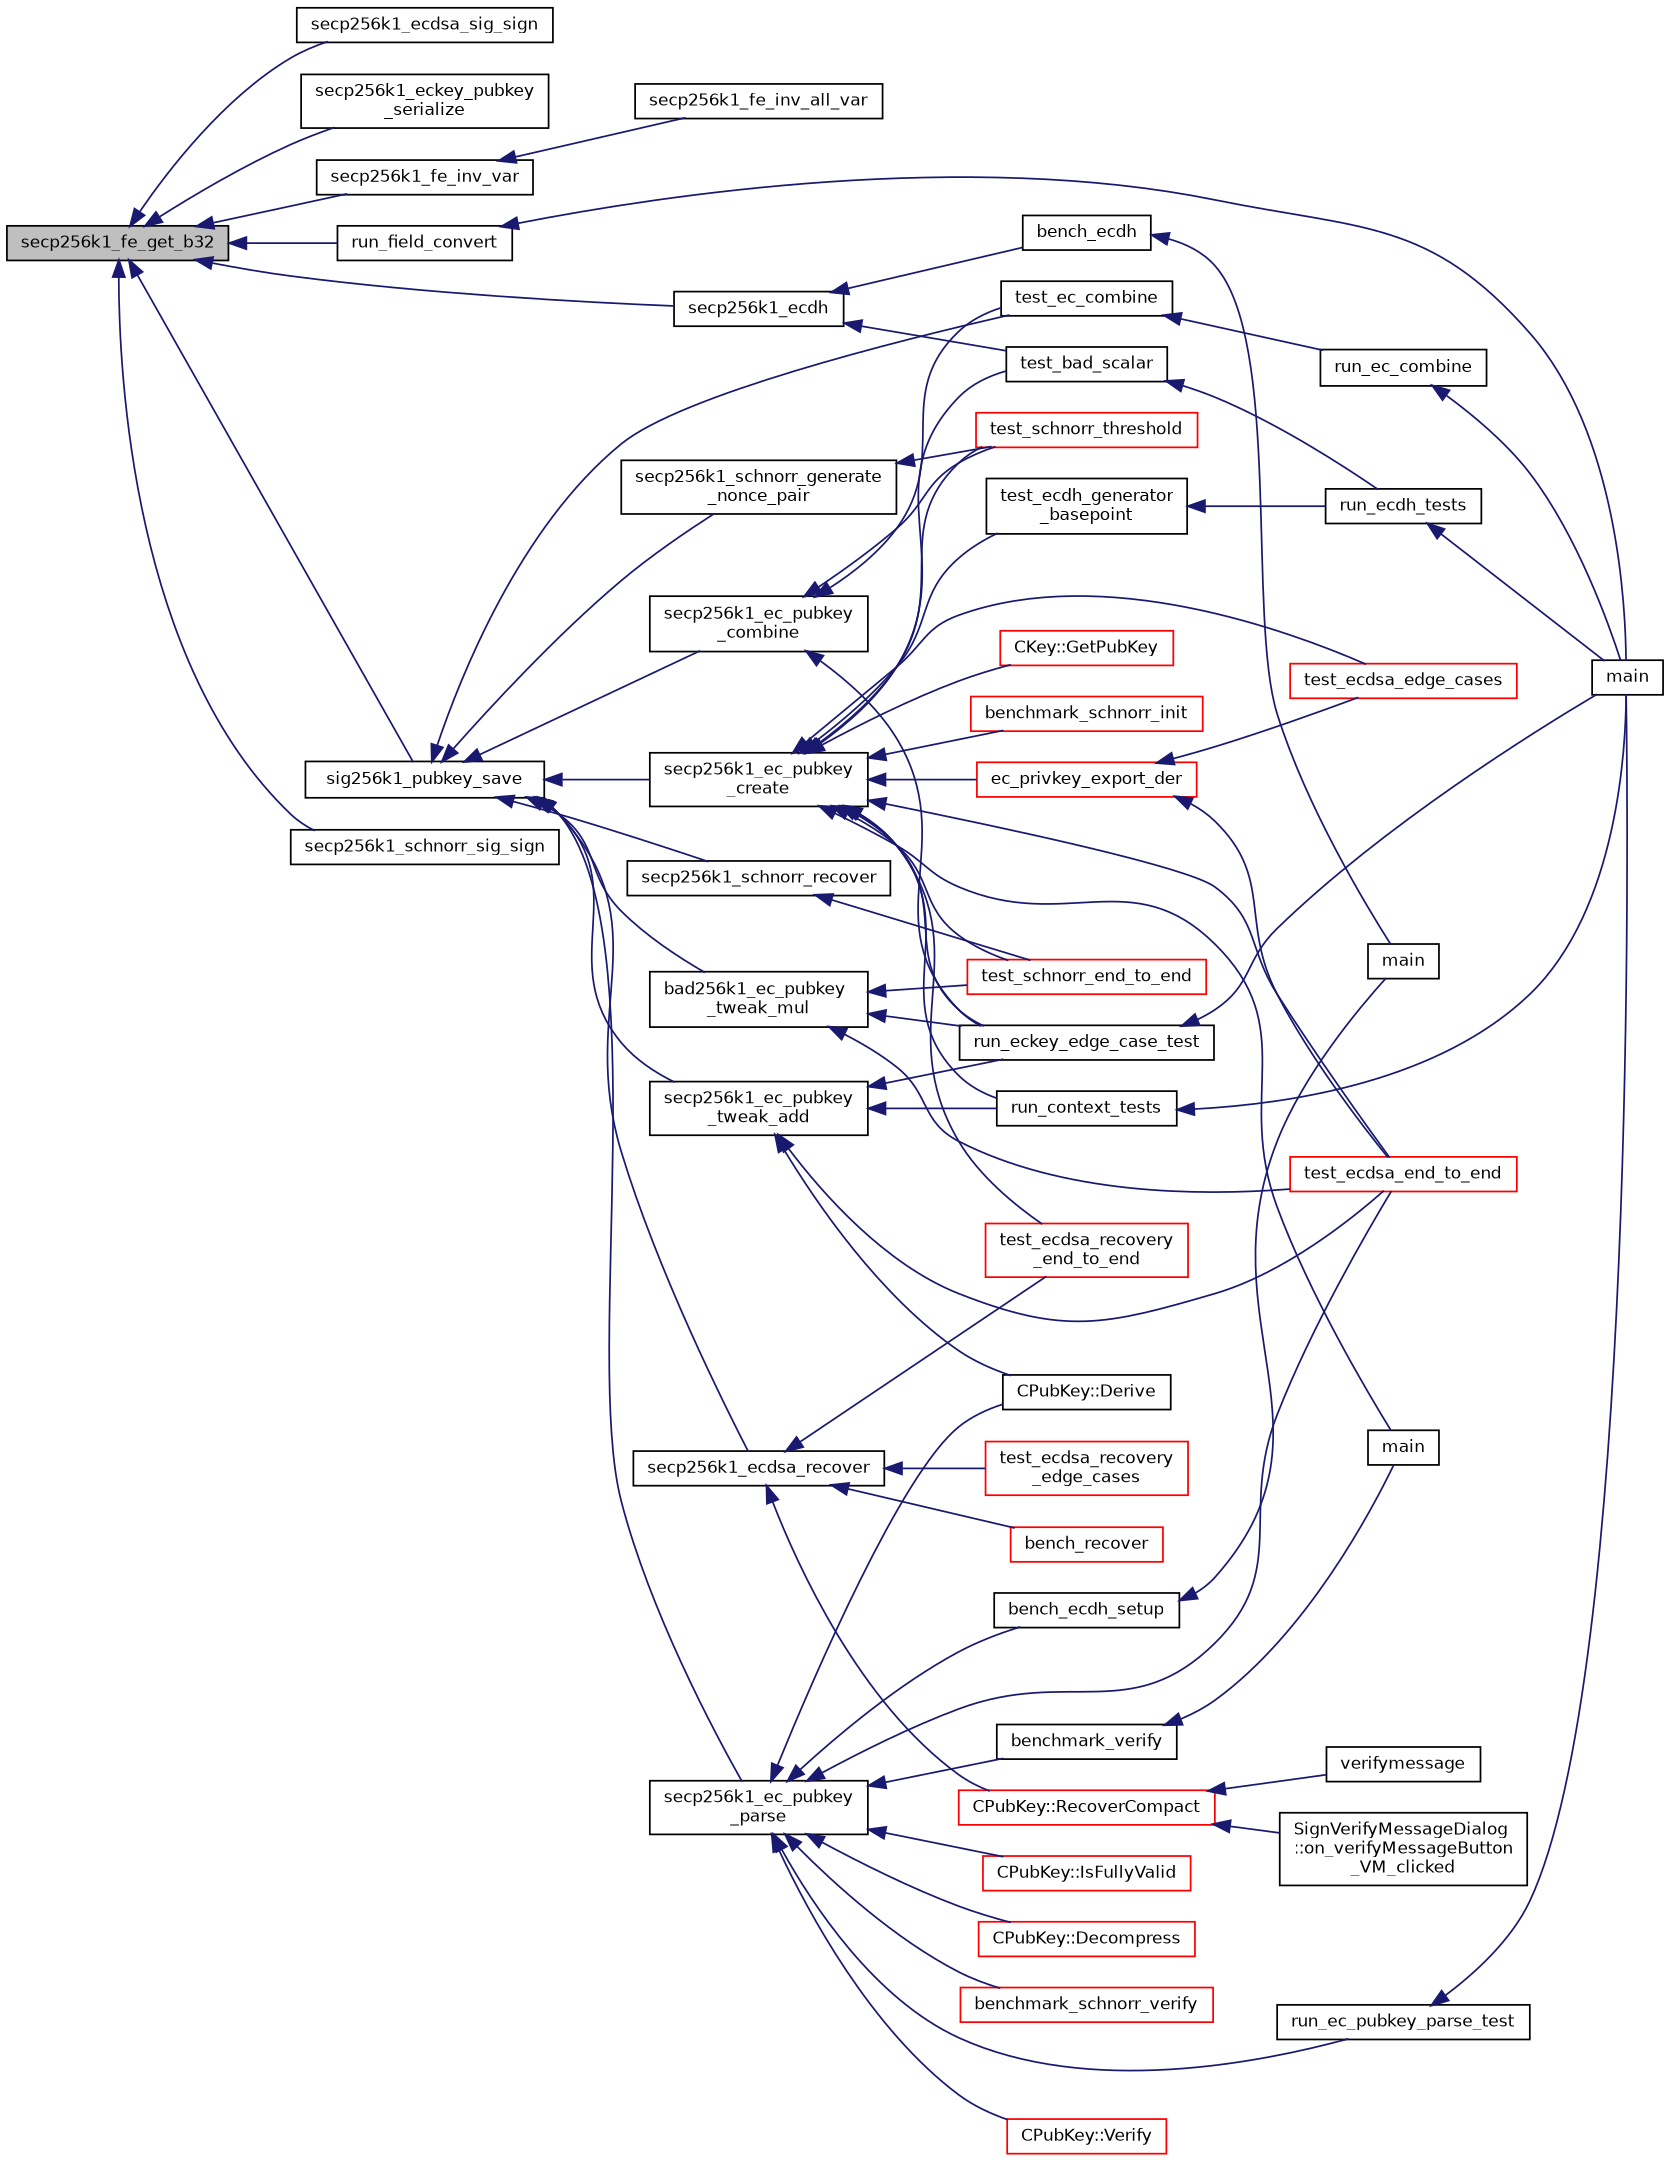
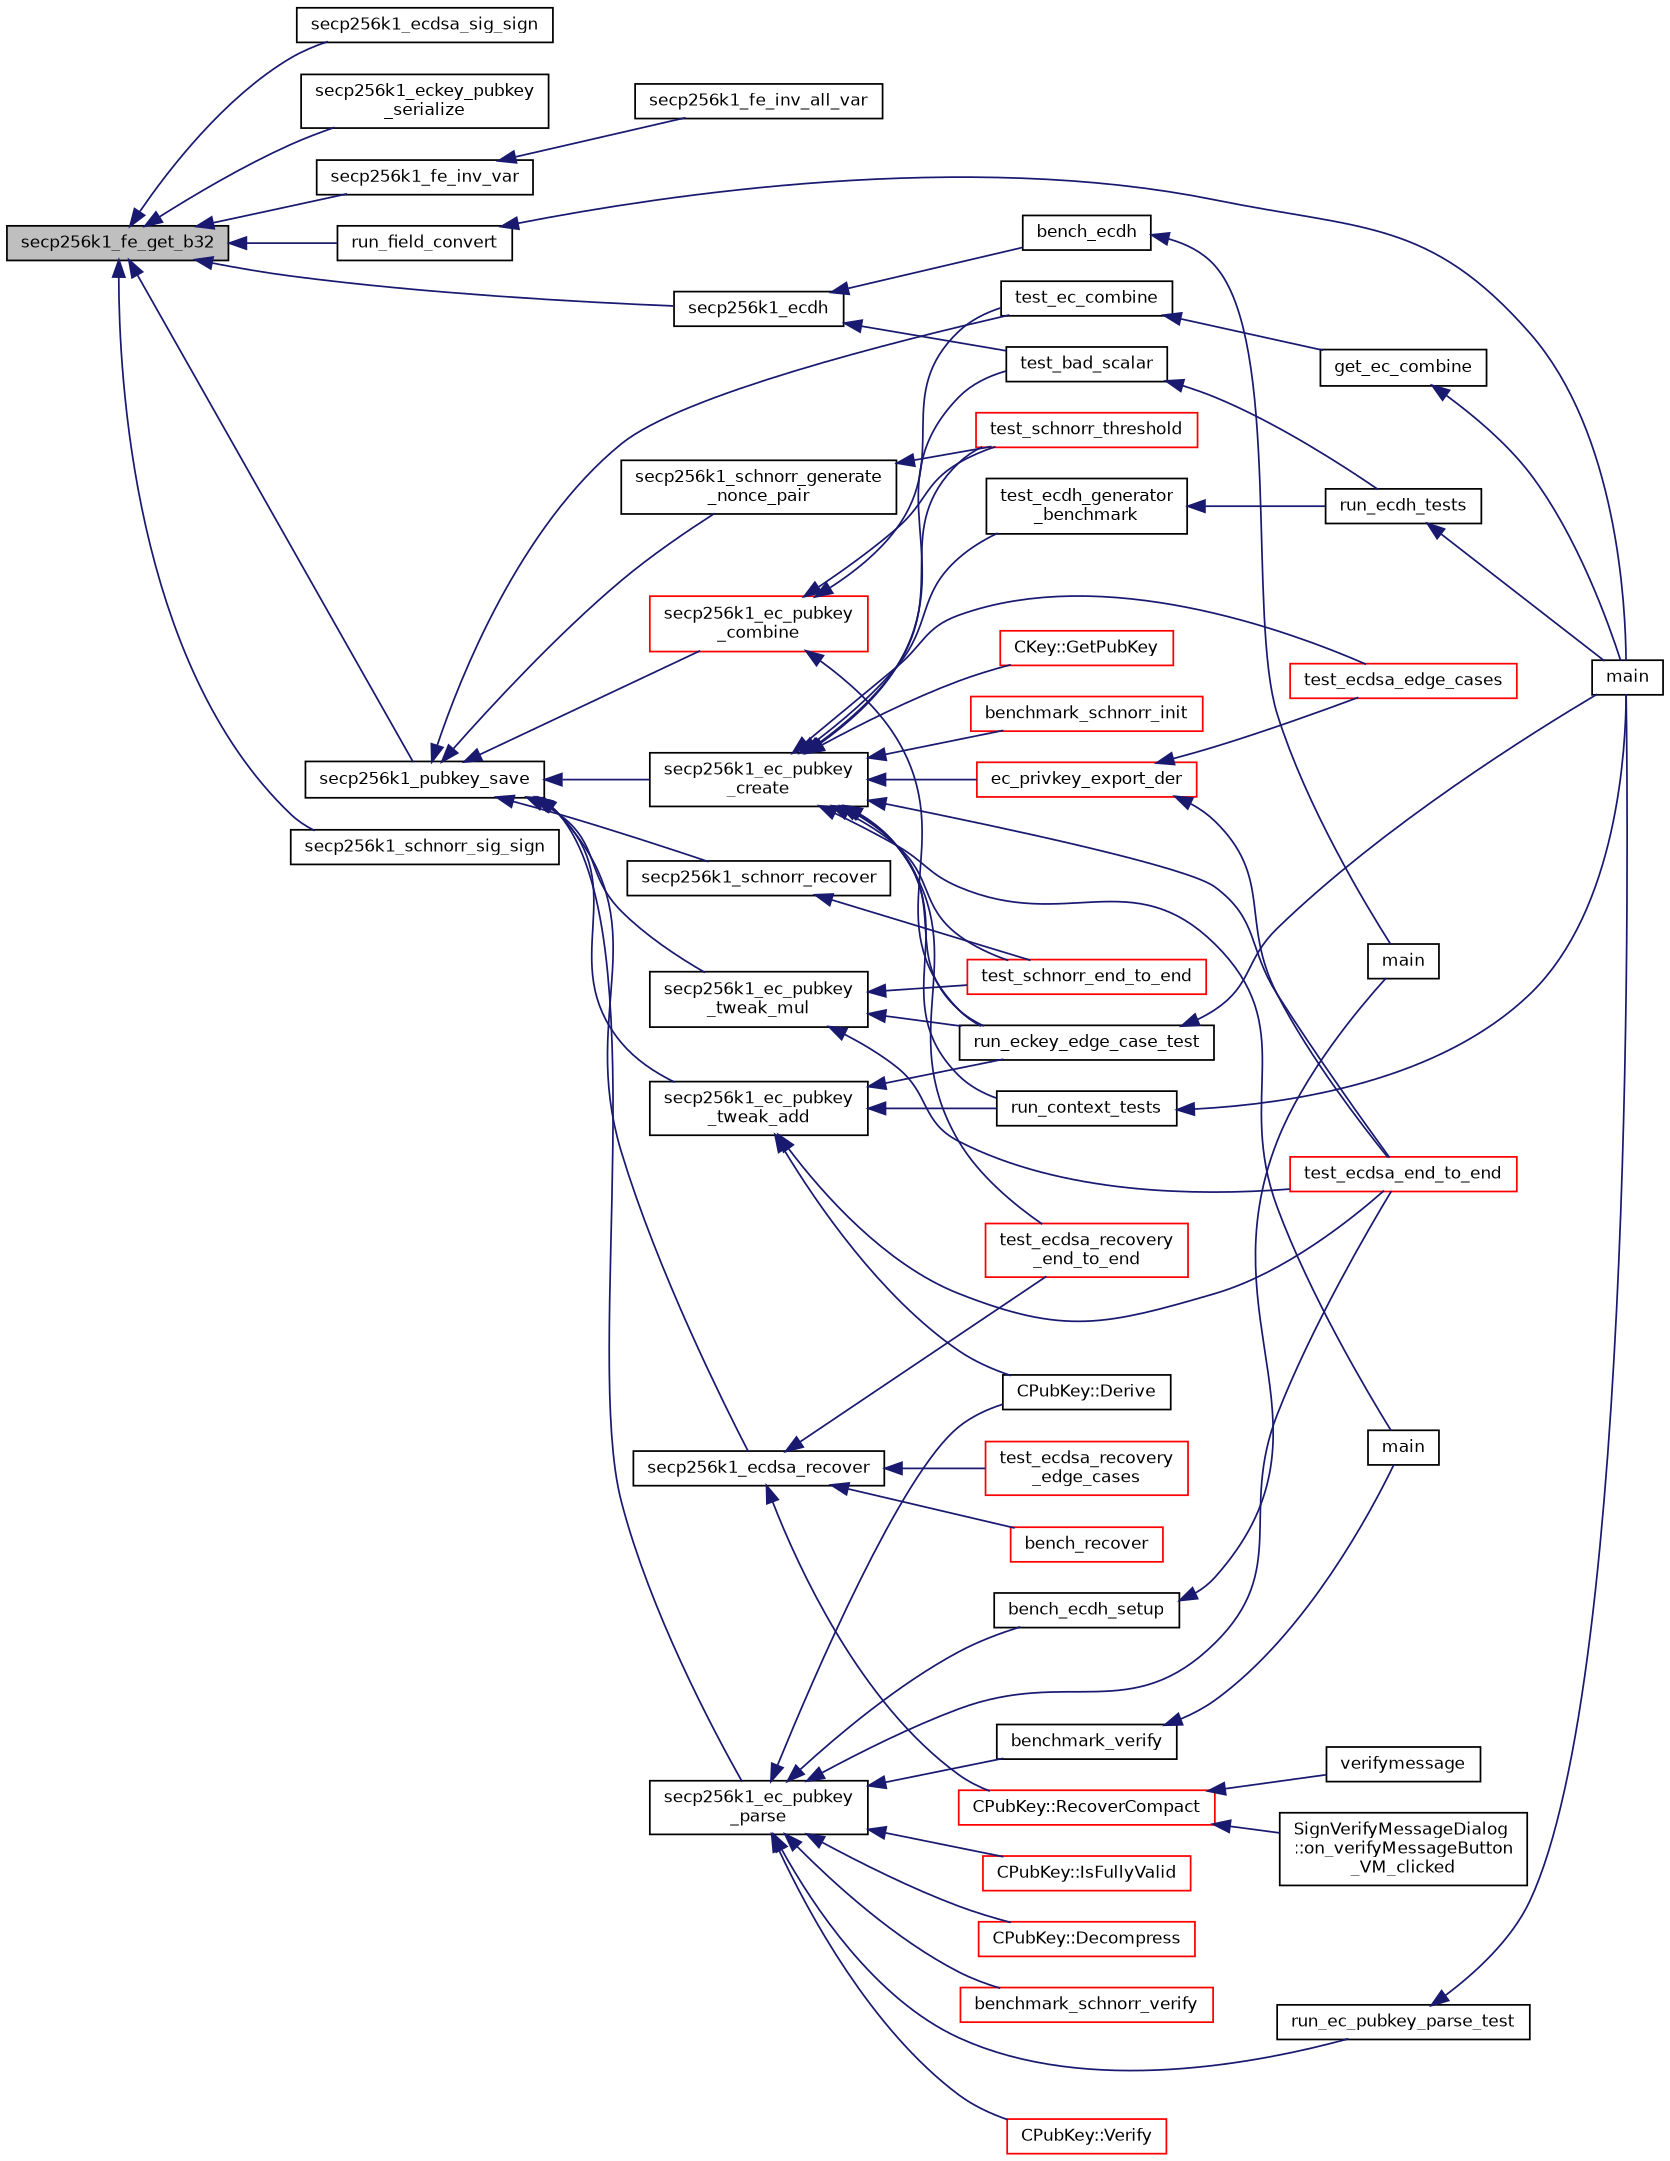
  digraph {
    rankdir=LR
    node [color=black fillcolor=white fontname=Helvetica fontsize=10 shape=record style=filled]
    edge [color=midnightblue dir=back fontname=Helvetica fontsize=10 labelfontname=Helvetica labelfontsize=10 style=solid]
    n1 [fillcolor=grey75 fontcolor=black height=0.2 label=secp256k1_fe_get_b32 width=0.4]
    n2 [height=0.2 label=secp256k1_ecdsa_sig_sign width=0.4]
    n3 [height=0.2 label="secp256k1_eckey_pubkey\l_serialize" width=0.4]
    n4 [height=0.2 label=secp256k1_fe_inv_var width=0.4]
    n5 [height=0.2 label=secp256k1_ecdh width=0.4]
    n6 [height=0.2 label=secp256k1_schnorr_sig_sign width=0.4]
-   n7 [height=0.2 label=sig256k1_pubkey_save width=0.4]
+   n7 [height=0.2 label=secp256k1_pubkey_save width=0.4]
    n8 [height=0.2 label=run_field_convert width=0.4]
    n9 [height=0.2 label=secp256k1_fe_inv_all_var width=0.4]
    n10 [height=0.2 label=bench_ecdh width=0.4]
    n11 [height=0.2 label=test_bad_scalar width=0.4]
    n12 [height=0.2 label=secp256k1_ecdsa_recover width=0.4]
    n13 [height=0.2 label=secp256k1_schnorr_recover width=0.4]
    n14 [height=0.2 label="secp256k1_schnorr_generate\l_nonce_pair" width=0.4]
    n15 [height=0.2 label="secp256k1_ec_pubkey\l_parse" width=0.4]
    n16 [height=0.2 label="secp256k1_ec_pubkey\l_create" width=0.4]
    n17 [height=0.2 label="secp256k1_ec_pubkey\l_tweak_add" width=0.4]
-   n18 [height=0.2 label="bad256k1_ec_pubkey\l_tweak_mul" width=0.4]
-   n19 [height=0.2 label="secp256k1_ec_pubkey\l_combine" width=0.4]
+   n18 [height=0.2 label="secp256k1_ec_pubkey\l_tweak_mul" width=0.4]
+   n19 [color=red height=0.2 label="secp256k1_ec_pubkey\l_combine" width=0.4]
    n20 [height=0.2 label=test_ec_combine width=0.4]
    n21 [height=0.2 label=main width=0.4]
    n22 [height=0.2 label=main width=0.4]
-   n23 [height=0.2 label="test_ecdh_generator\l_basepoint" width=0.4]
+   n23 [height=0.2 label="test_ecdh_generator\l_benchmark" width=0.4]
    n24 [height=0.2 label=run_ecdh_tests width=0.4]
    n25 [color=red height=0.2 label="CPubKey::RecoverCompact" width=0.4]
    n26 [color=red height=0.2 label=bench_recover width=0.4]
    n27 [color=red height=0.2 label="test_ecdsa_recovery\l_end_to_end" width=0.4]
    n28 [color=red height=0.2 label="test_ecdsa_recovery\l_edge_cases" width=0.4]
    n29 [color=red height=0.2 label=test_schnorr_end_to_end width=0.4]
    n30 [color=red height=0.2 label=test_schnorr_threshold width=0.4]
    n31 [color=red height=0.2 label="CPubKey::Verify" width=0.4]
    n32 [color=red height=0.2 label="CPubKey::IsFullyValid" width=0.4]
    n33 [color=red height=0.2 label="CPubKey::Decompress" width=0.4]
    n34 [height=0.2 label="CPubKey::Derive" width=0.4]
    n35 [height=0.2 label=bench_ecdh_setup width=0.4]
    n36 [color=red height=0.2 label=benchmark_schnorr_verify width=0.4]
    n37 [height=0.2 label=benchmark_verify width=0.4]
    n38 [height=0.2 label=run_ec_pubkey_parse_test width=0.4]
    n39 [color=red height=0.2 label=test_ecdsa_end_to_end width=0.4]
    n40 [height=0.2 label=main width=0.4]
    n41 [color=red height=0.2 label=ec_privkey_export_der width=0.4]
    n42 [color=red height=0.2 label=test_ecdsa_edge_cases width=0.4]
    n43 [color=red height=0.2 label="CKey::GetPubKey" width=0.4]
    n44 [color=red height=0.2 label=benchmark_schnorr_init width=0.4]
    n45 [height=0.2 label=run_context_tests width=0.4]
    n46 [height=0.2 label=run_eckey_edge_case_test width=0.4]
-   n47 [height=0.2 label=run_ec_combine width=0.4]
+   n47 [height=0.2 label=get_ec_combine width=0.4]
    n48 [height=0.2 label="SignVerifyMessageDialog\l::on_verifyMessageButton\l_VM_clicked" width=0.4]
    n49 [height=0.2 label=verifymessage width=0.4]
    n1 -> n2
    n1 -> n3
    n1 -> n4
    n1 -> n5
    n1 -> n6
    n1 -> n7
    n1 -> n8
    n4 -> n9
    n5 -> n10
    n5 -> n11
    n7 -> n12
    n7 -> n13
    n7 -> n14
    n7 -> n15
    n7 -> n16
    n7 -> n17
    n7 -> n18
    n7 -> n19
    n7 -> n20
    n8 -> n21
    n10 -> n22
    n11 -> n24
    n12 -> n25
    n12 -> n26
    n12 -> n27
    n12 -> n28
    n13 -> n29
    n14 -> n30
    n15 -> n31
    n15 -> n32
    n15 -> n33
    n15 -> n34
    n15 -> n35
    n15 -> n36
    n15 -> n37
    n15 -> n38
    n15 -> n39
    n16 -> n11
    n16 -> n23
    n16 -> n27
    n16 -> n29
    n16 -> n30
    n16 -> n39
    n16 -> n40
    n16 -> n41
    n16 -> n42
    n16 -> n43
    n16 -> n44
    n16 -> n45
    n16 -> n46
    n17 -> n34
    n17 -> n39
    n17 -> n45
    n17 -> n46
    n18 -> n29
    n18 -> n39
    n18 -> n46
    n19 -> n20
    n19 -> n30
    n19 -> n46
    n20 -> n47
    n23 -> n24
    n24 -> n21
    n25 -> n48
    n25 -> n49
    n35 -> n22
    n37 -> n40
    n38 -> n21
    n41 -> n39
    n41 -> n42
    n45 -> n21
    n46 -> n21
    n47 -> n21
  }
